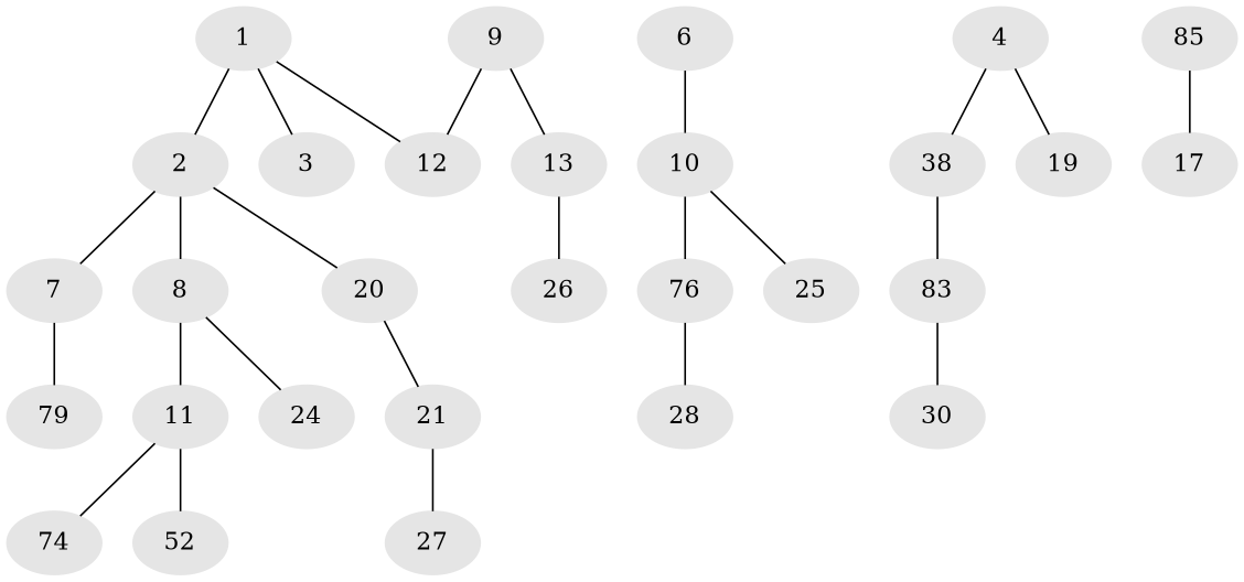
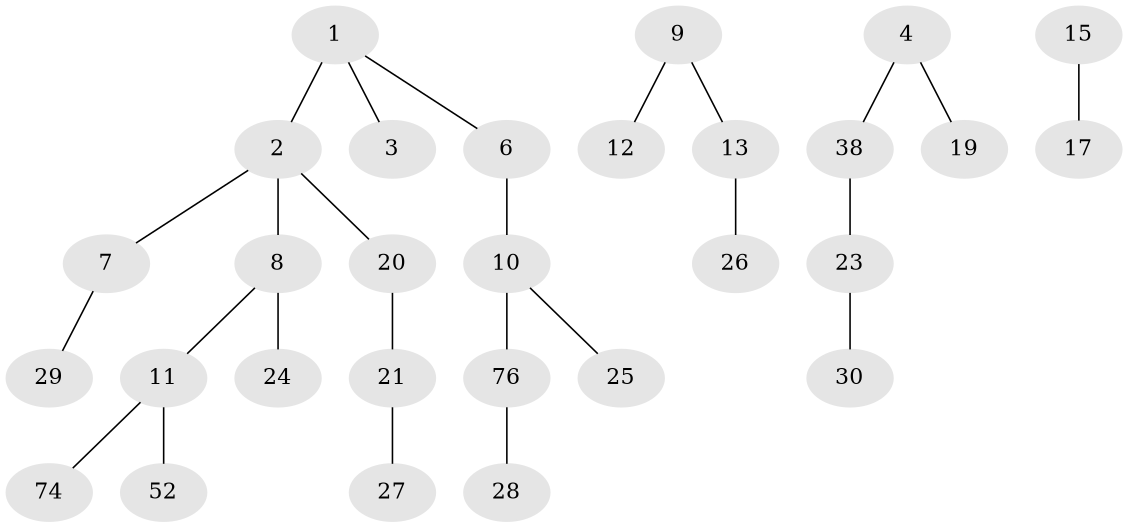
  graph {
    node [color=gray90 style=filled]
    edge [weight=1.0]
    1
    2
    3
    6
    7
    8
    20
    10
-   29 [label=79]
+   29
    11
    24
    9
    12
    13
    21
    n16 [label=38]
    4
    19
-   23 [label=83]
+   23
    n20 [label=76]
    25
    n22 [label=74]
    n23 [label=52]
    26
    28
-   15 [label=85]
+   15
    17
    30
    27
    1 -- 2 [weight=2.0]
    1 -- 3
-   1 -- 12
+   1 -- 6
    2 -- 7
    2 -- 8
    2 -- 20
    6 -- 10
    7 -- 29
    8 -- 11
    8 -- 24
    20 -- 21
    10 -- n20 [weight=2.0]
    10 -- 25
    11 -- n22
    11 -- n23 [weight=2.0]
    9 -- 12
    9 -- 13
    13 -- 26
    21 -- 27
    n16 -- 23
    4 -- n16
    4 -- 19
    23 -- 30
    n20 -- 28
    15 -- 17 [weight=2.0]
  }
